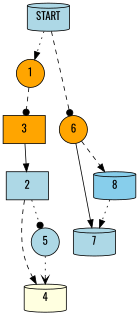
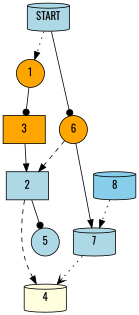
  digraph {
    fontname=Oswald
    node [fillcolor=lightblue fontname=Oswald shape=cylinder style=filled]
    edge [arrowhead=normal fontname=Oswald style=dotted]
    n1 [label=START]
    1 [fillcolor=orange shape=circle]
    6 [fillcolor=orange shape=circle]
    3 [fillcolor=orange shape=box]
    7
    8 [fillcolor=skyblue]
    2 [shape=box]
    4 [fillcolor=lightyellow]
    5 [shape=circle]
    n1 -> 1
-   n1 -> 6 [arrowhead=dot style=dashed]
-   1 -> 3 [arrowhead=dot style=dashed]
+   n1 -> 6 [arrowhead=dot style=solid]
+   1 -> 3 [arrowhead=dot style=solid]
    6 -> 7 [style=solid]
-   6 -> 8 [style=dashed]
+   6 -> 2 [style=dashed]
    3 -> 2 [style=solid]
    8 -> 7
    2 -> 4 [style=dashed]
-   2 -> 5 [arrowhead=dot]
-   5 -> 4 [arrowhead=vee]
+   2 -> 5 [arrowhead=dot style=solid]
+   7 -> 4 [arrowhead=vee]
  }
